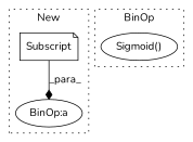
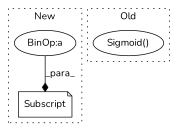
  digraph {
    fontname=Nunito
    node [shape=ellipse fontname=Nunito]
    n1 [a=63 l="15,0" label=Subscript s="1129,0" shape=note]
    n2 [a=82 l=3 label="BinOp:a" s=1144]
    n3 [a=75 l=12 label="Sigmoid()" s=1939]
    subgraph cluster_1 {
      label=New
      style=dotted
      n1
      n2
    }
    subgraph cluster_2 {
-     label=BinOp
+     label=Old
      style=dotted
      n3
    }
-   n1 -> n2 [label=_para_ style=solid arrowhead=diamond fontname=Nunito]
+   n2 -> n1 [label=_para_ style=solid arrowhead=diamond fontname=Nunito]
  }
